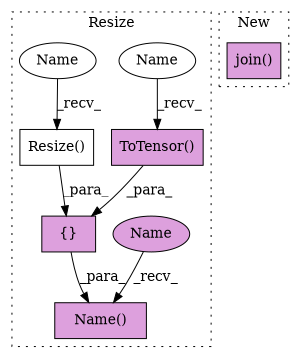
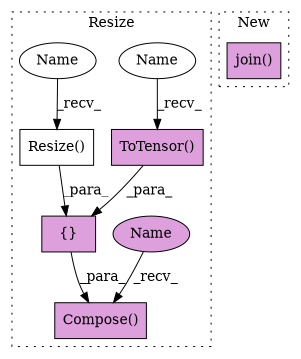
  digraph {
    node [a=75 fillcolor=plum l=10 s=2286 shape=box style=filled]
    n1 [l=21 label="ToTensor()"]
-   n2 [l="32,1" label="Name()" s="2125,2308"]
+   n2 [l="32,1" label="Compose()" s="2125,2308"]
    n3 [a=59 l="1,0" label="{}" s="2157,2307"]
    n4 [fillcolor=white l="18,1" label="Resize()" s="2227,2270"]
    n5 [a=87 label=Name s=2125 shape=ellipse]
    n6 [a=87 fillcolor=white label=Name shape=ellipse]
    n7 [a=87 fillcolor=white label=Name s=2227 shape=ellipse]
    n8 [l="13,1" label="join()" s="1897,1923"]
    subgraph cluster_1 {
      label=Resize
      style=dotted
      n1
      n2
      n3
      n4
      n5
      n6
      n7
    }
    subgraph cluster_2 {
      label=New
      style=dotted
      n8
    }
    n1 -> n3 [label=_para_]
    n3 -> n2 [label=_para_]
    n4 -> n3 [label=_para_]
    n5 -> n2 [label=_recv_]
    n6 -> n1 [label=_recv_]
    n7 -> n4 [label=_recv_]
  }
